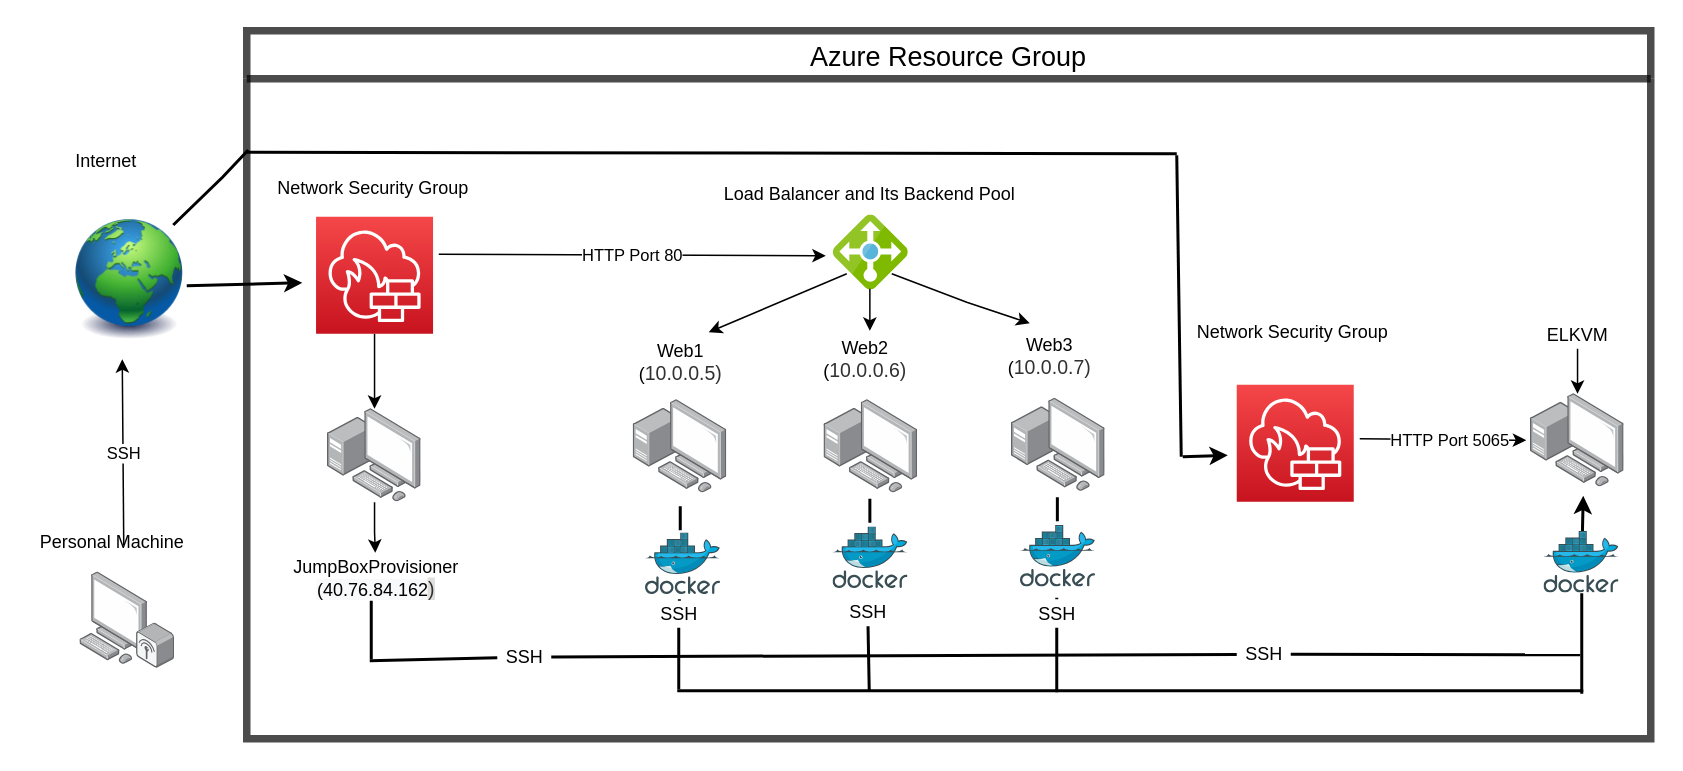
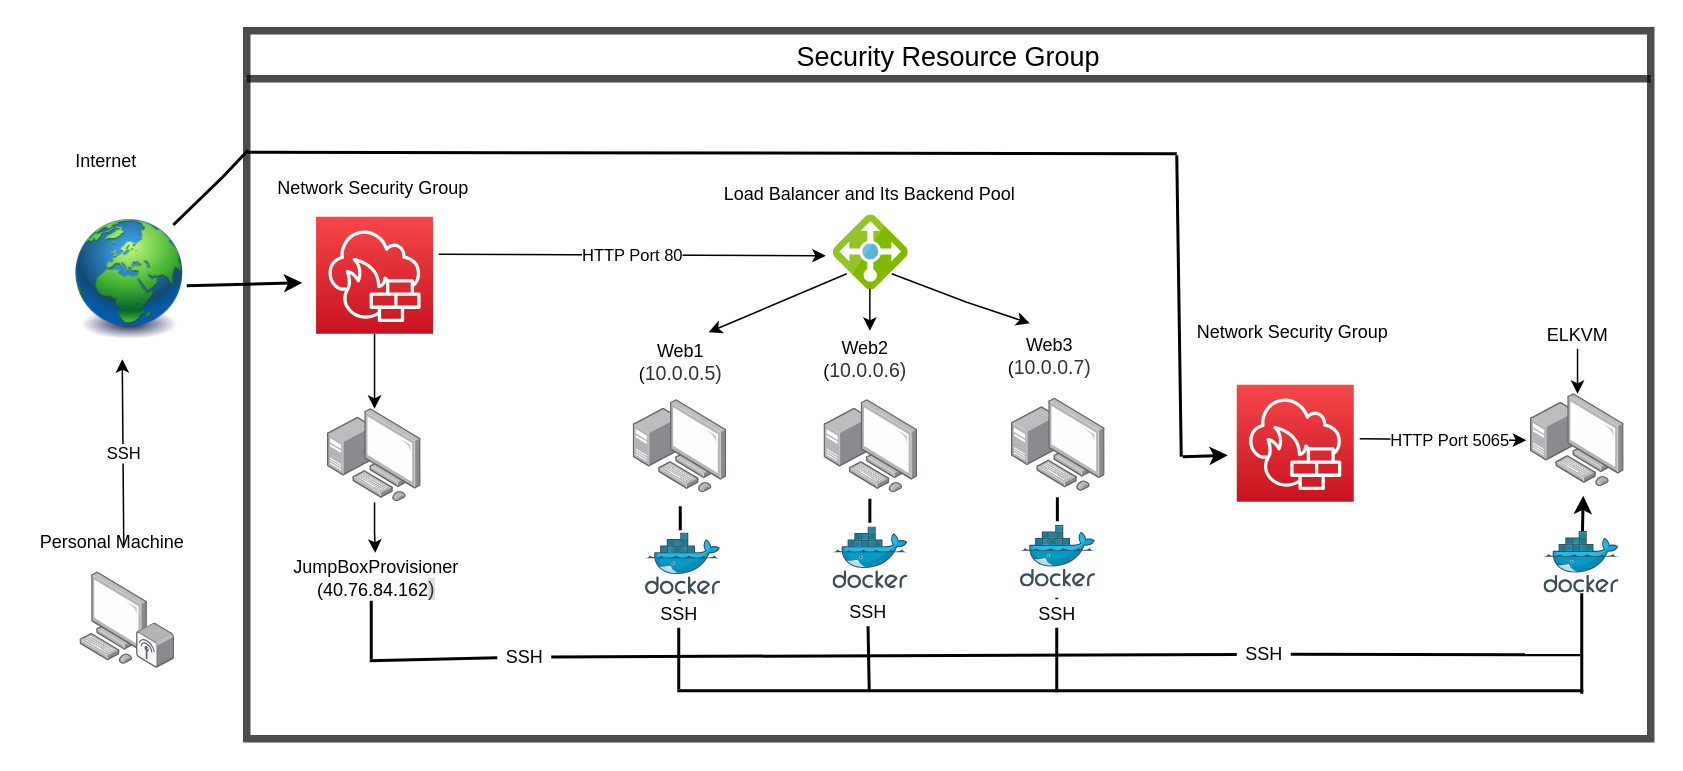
  <mxCell id="0" />
  <mxCell id="1" parent="0" />
  <mxCell id="2" value="" style="image;html=1;image=img/lib/clip_art/general/Earth_globe_128x128.png;" vertex="1" parent="1"><mxGeometry x="46" y="146" width="80" height="80" as="geometry" /></mxCell>
  <mxCell id="3" value="" style="points=[];aspect=fixed;html=1;align=center;shadow=0;dashed=0;image;image=img/lib/allied_telesis/computer_and_terminals/Personal_Computer_with_Server.svg;" vertex="1" parent="1"><mxGeometry x="421.8" y="266" width="62.4" height="62.4" as="geometry" /></mxCell>
  <mxCell id="4" value="" style="points=[];aspect=fixed;html=1;align=center;shadow=0;dashed=0;image;image=img/lib/allied_telesis/computer_and_terminals/Personal_Computer_with_Server.svg;" vertex="1" parent="1"><mxGeometry x="674" y="265" width="62.4" height="62.4" as="geometry" /></mxCell>
  <mxCell id="5" value="" style="points=[];aspect=fixed;html=1;align=center;shadow=0;dashed=0;image;image=img/lib/allied_telesis/computer_and_terminals/Personal_Computer_with_Server.svg;" vertex="1" parent="1"><mxGeometry x="549" y="266" width="62.4" height="62.4" as="geometry" /></mxCell>
  <mxCell id="6" style="edgeStyle=orthogonalEdgeStyle;rounded=0;orthogonalLoop=1;jettySize=auto;html=1;" edge="1" parent="1" source="7" target="21"><mxGeometry relative="1" as="geometry" /></mxCell>
  <mxCell id="7" value="" style="points=[];aspect=fixed;html=1;align=center;shadow=0;dashed=0;image;image=img/lib/allied_telesis/computer_and_terminals/Personal_Computer_with_Server.svg;" vertex="1" parent="1"><mxGeometry x="218" y="272" width="62.4" height="62.4" as="geometry" /></mxCell>
  <mxCell id="8" value="" style="points=[];aspect=fixed;html=1;align=center;shadow=0;dashed=0;image;image=img/lib/allied_telesis/computer_and_terminals/Personal_Computer_Wireless.svg;" vertex="1" parent="1"><mxGeometry x="53" y="381" width="63" height="64.2" as="geometry" /></mxCell>
  <mxCell id="9" value="" style="sketch=0;aspect=fixed;html=1;points=[];align=center;image;fontSize=12;image=img/lib/mscae/Load_Balancer_feature.svg;" vertex="1" parent="1"><mxGeometry x="555.2" y="143" width="50" height="50" as="geometry" /></mxCell>
  <mxCell id="10" style="edgeStyle=orthogonalEdgeStyle;rounded=0;orthogonalLoop=1;jettySize=auto;html=1;" edge="1" parent="1" source="11" target="7"><mxGeometry relative="1" as="geometry" /></mxCell>
  <mxCell id="11" value="" style="sketch=0;points=[[0,0,0],[0.25,0,0],[0.5,0,0],[0.75,0,0],[1,0,0],[0,1,0],[0.25,1,0],[0.5,1,0],[0.75,1,0],[1,1,0],[0,0.25,0],[0,0.5,0],[0,0.75,0],[1,0.25,0],[1,0.5,0],[1,0.75,0]];outlineConnect=0;fontColor=#232F3E;gradientColor=#F54749;gradientDirection=north;fillColor=#C7131F;strokeColor=#ffffff;dashed=0;verticalLabelPosition=bottom;verticalAlign=top;align=center;html=1;fontSize=12;fontStyle=0;aspect=fixed;shape=mxgraph.aws4.resourceIcon;resIcon=mxgraph.aws4.network_firewall;" vertex="1" parent="1"><mxGeometry x="210.2" y="144" width="78" height="78" as="geometry" /></mxCell>
  <mxCell id="12" value="" style="points=[];aspect=fixed;html=1;align=center;shadow=0;dashed=0;image;image=img/lib/allied_telesis/computer_and_terminals/Personal_Computer_with_Server.svg;" vertex="1" parent="1"><mxGeometry x="1020" y="262" width="62.4" height="62.4" as="geometry" /></mxCell>
  <mxCell id="13" value="" style="sketch=0;points=[[0,0,0],[0.25,0,0],[0.5,0,0],[0.75,0,0],[1,0,0],[0,1,0],[0.25,1,0],[0.5,1,0],[0.75,1,0],[1,1,0],[0,0.25,0],[0,0.5,0],[0,0.75,0],[1,0.25,0],[1,0.5,0],[1,0.75,0]];outlineConnect=0;fontColor=#232F3E;gradientColor=#F54749;gradientDirection=north;fillColor=#C7131F;strokeColor=#ffffff;dashed=0;verticalLabelPosition=bottom;verticalAlign=top;align=center;html=1;fontSize=12;fontStyle=0;aspect=fixed;shape=mxgraph.aws4.resourceIcon;resIcon=mxgraph.aws4.network_firewall;" vertex="1" parent="1"><mxGeometry x="824" y="256" width="78" height="78" as="geometry" /></mxCell>
  <mxCell id="14" value="" style="sketch=0;aspect=fixed;html=1;points=[];align=center;image;fontSize=12;image=img/lib/mscae/Docker.svg;" vertex="1" parent="1"><mxGeometry x="430" y="355" width="50" height="41" as="geometry" /></mxCell>
  <mxCell id="15" value="" style="sketch=0;aspect=fixed;html=1;points=[];align=center;image;fontSize=12;image=img/lib/mscae/Docker.svg;" vertex="1" parent="1"><mxGeometry x="555" y="351" width="50" height="41" as="geometry" /></mxCell>
  <mxCell id="16" value="" style="sketch=0;aspect=fixed;html=1;points=[];align=center;image;fontSize=12;image=img/lib/mscae/Docker.svg;" vertex="1" parent="1"><mxGeometry x="680" y="350" width="50" height="41" as="geometry" /></mxCell>
  <mxCell id="17" value="Web1&lt;br&gt;(&lt;span style=&quot;color: rgb(50 , 49 , 48) ; font-family: &amp;#34;az_ea_font&amp;#34; , &amp;#34;segoe ui&amp;#34; , &amp;#34;az_font&amp;#34; , , , &amp;#34;blinkmacsystemfont&amp;#34; , &amp;#34;roboto&amp;#34; , &amp;#34;oxygen&amp;#34; , &amp;#34;ubuntu&amp;#34; , &amp;#34;cantarell&amp;#34; , &amp;#34;open sans&amp;#34; , &amp;#34;helvetica neue&amp;#34; , sans-serif ; font-size: 13px ; background-color: rgb(255 , 255 , 255)&quot;&gt;10.0.0.5)&lt;/span&gt;" style="text;html=1;resizable=0;autosize=1;align=center;verticalAlign=middle;points=[];fillColor=none;strokeColor=none;rounded=0;" vertex="1" parent="1"><mxGeometry x="420" y="224" width="66" height="33" as="geometry" /></mxCell>
  <mxCell id="18" value="Web2&lt;br&gt;(&lt;span style=&quot;color: rgb(50 , 49 , 48) ; font-family: &amp;#34;az_ea_font&amp;#34; , &amp;#34;segoe ui&amp;#34; , &amp;#34;az_font&amp;#34; , , , &amp;#34;blinkmacsystemfont&amp;#34; , &amp;#34;roboto&amp;#34; , &amp;#34;oxygen&amp;#34; , &amp;#34;ubuntu&amp;#34; , &amp;#34;cantarell&amp;#34; , &amp;#34;open sans&amp;#34; , &amp;#34;helvetica neue&amp;#34; , sans-serif ; font-size: 13px ; background-color: rgb(255 , 255 , 255)&quot;&gt;10.0.0.6)&lt;/span&gt;" style="text;html=1;resizable=0;autosize=1;align=center;verticalAlign=middle;points=[];fillColor=none;strokeColor=none;rounded=0;" vertex="1" parent="1"><mxGeometry x="543" y="222" width="66" height="33" as="geometry" /></mxCell>
  <mxCell id="19" value="Web3&lt;br&gt;(&lt;span style=&quot;color: rgb(50 , 49 , 48) ; font-family: &amp;#34;az_ea_font&amp;#34; , &amp;#34;segoe ui&amp;#34; , &amp;#34;az_font&amp;#34; , , , &amp;#34;blinkmacsystemfont&amp;#34; , &amp;#34;roboto&amp;#34; , &amp;#34;oxygen&amp;#34; , &amp;#34;ubuntu&amp;#34; , &amp;#34;cantarell&amp;#34; , &amp;#34;open sans&amp;#34; , &amp;#34;helvetica neue&amp;#34; , sans-serif ; font-size: 13px ; background-color: rgb(255 , 255 , 255)&quot;&gt;10.0.0.7)&lt;/span&gt;" style="text;html=1;resizable=0;autosize=1;align=center;verticalAlign=middle;points=[];fillColor=none;strokeColor=none;rounded=0;" vertex="1" parent="1"><mxGeometry x="666" y="220" width="66" height="33" as="geometry" /></mxCell>
  <mxCell id="20" value="Personal Machine" style="text;html=1;resizable=0;autosize=1;align=center;verticalAlign=middle;points=[];fillColor=none;strokeColor=none;rounded=0;" vertex="1" parent="1"><mxGeometry x="20" y="351" width="107" height="19" as="geometry" /></mxCell>
  <mxCell id="21" value="JumpBoxProvisioner&lt;br&gt;&lt;div style=&quot;text-align: center&quot;&gt;&lt;span style=&quot;text-align: left ; background-color: rgb(248 , 249 , 250)&quot;&gt;(40.76.84.162&lt;/span&gt;&lt;span style=&quot;background-color: rgb(225 , 223 , 221) ; color: rgb(50 , 49 , 48) ; font-size: 13px ; text-align: left&quot;&gt;)&lt;/span&gt;&lt;/div&gt;" style="text;html=1;resizable=0;autosize=1;align=center;verticalAlign=middle;points=[];fillColor=none;strokeColor=none;rounded=0;" vertex="1" parent="1"><mxGeometry x="189.2" y="368" width="121" height="33" as="geometry" /></mxCell>
  <mxCell id="22" value="Network Security Group" style="text;html=1;resizable=0;autosize=1;align=center;verticalAlign=middle;points=[];fillColor=none;strokeColor=none;rounded=0;" vertex="1" parent="1"><mxGeometry x="179" y="115" width="138" height="19" as="geometry" /></mxCell>
  <mxCell id="23" value="Internet" style="text;html=1;resizable=0;autosize=1;align=center;verticalAlign=middle;points=[];fillColor=none;strokeColor=none;rounded=0;" vertex="1" parent="1"><mxGeometry x="44" y="97" width="52" height="19" as="geometry" /></mxCell>
  <mxCell id="24" value="" style="edgeStyle=orthogonalEdgeStyle;rounded=0;orthogonalLoop=1;jettySize=auto;html=1;" edge="1" parent="1" source="25" target="12"><mxGeometry relative="1" as="geometry" /></mxCell>
  <mxCell id="25" value="ELKVM" style="text;html=1;resizable=0;autosize=1;align=center;verticalAlign=middle;points=[];fillColor=none;strokeColor=none;rounded=0;" vertex="1" parent="1"><mxGeometry x="1025.2" y="213" width="52" height="19" as="geometry" /></mxCell>
  <mxCell id="26" value="Network Security Group" style="text;html=1;resizable=0;autosize=1;align=center;verticalAlign=middle;points=[];fillColor=none;strokeColor=none;rounded=0;" vertex="1" parent="1"><mxGeometry x="792" y="211" width="138" height="19" as="geometry" /></mxCell>
  <mxCell id="27" value="" style="endArrow=classic;html=1;rounded=0;" edge="1" parent="1"><mxGeometry relative="1" as="geometry"><mxPoint x="82" y="363" as="sourcePoint" /><mxPoint x="81" y="239" as="targetPoint" /><Array as="points" /></mxGeometry></mxCell>
  <mxCell id="28" value="SSH" style="edgeLabel;resizable=0;html=1;align=center;verticalAlign=middle;strokeWidth=7;gradientColor=none;opacity=70;" connectable="0" vertex="1" parent="27"><mxGeometry relative="1" as="geometry" /></mxCell>
  <mxCell id="29" value="" style="endArrow=classic;html=1;rounded=0;" edge="1" parent="1"><mxGeometry relative="1" as="geometry"><mxPoint x="292" y="169" as="sourcePoint" /><mxPoint x="550" y="170" as="targetPoint" /></mxGeometry></mxCell>
  <mxCell id="30" value="HTTP Port 80" style="edgeLabel;resizable=0;html=1;align=center;verticalAlign=middle;strokeWidth=7;gradientColor=none;opacity=70;" connectable="0" vertex="1" parent="29"><mxGeometry relative="1" as="geometry" /></mxCell>
  <mxCell id="31" value="" style="endArrow=classic;html=1;rounded=0;" edge="1" parent="1"><mxGeometry width="50" height="50" relative="1" as="geometry"><mxPoint x="564" y="182" as="sourcePoint" /><mxPoint x="472" y="221" as="targetPoint" /></mxGeometry></mxCell>
  <mxCell id="32" value="" style="endArrow=classic;html=1;rounded=0;" edge="1" parent="1"><mxGeometry width="50" height="50" relative="1" as="geometry"><mxPoint x="579.41" y="192" as="sourcePoint" /><mxPoint x="579.41" y="220" as="targetPoint" /></mxGeometry></mxCell>
  <mxCell id="33" value="" style="endArrow=classic;html=1;rounded=0;" edge="1" parent="1"><mxGeometry width="50" height="50" relative="1" as="geometry"><mxPoint x="594" y="182" as="sourcePoint" /><mxPoint x="686" y="215" as="targetPoint" /><Array as="points"><mxPoint x="644" y="201" /></Array></mxGeometry></mxCell>
  <mxCell id="34" value="" style="endArrow=classic;html=1;rounded=0;strokeWidth=2;" edge="1" parent="1"><mxGeometry width="50" height="50" relative="1" as="geometry"><mxPoint x="124" y="190" as="sourcePoint" /><mxPoint x="201" y="188" as="targetPoint" /></mxGeometry></mxCell>
  <mxCell id="35" value="" style="endArrow=none;html=1;rounded=0;strokeWidth=2;" edge="1" parent="1"><mxGeometry width="50" height="50" relative="1" as="geometry"><mxPoint x="247" y="400" as="sourcePoint" /><mxPoint x="247" y="439" as="targetPoint" /></mxGeometry></mxCell>
  <mxCell id="36" value="" style="endArrow=none;html=1;rounded=0;strokeWidth=2;startArrow=none;" edge="1" parent="1" source="58"><mxGeometry width="50" height="50" relative="1" as="geometry"><mxPoint x="452.41" y="400" as="sourcePoint" /><mxPoint x="452" y="459" as="targetPoint" /></mxGeometry></mxCell>
  <mxCell id="37" value="" style="endArrow=none;html=1;rounded=0;strokeWidth=2;startArrow=none;" edge="1" parent="1" source="60"><mxGeometry width="50" height="50" relative="1" as="geometry"><mxPoint x="579.41" y="398" as="sourcePoint" /><mxPoint x="579" y="460" as="targetPoint" /></mxGeometry></mxCell>
  <mxCell id="38" value="" style="endArrow=none;html=1;rounded=0;strokeWidth=2;startArrow=none;" edge="1" parent="1" source="62"><mxGeometry width="50" height="50" relative="1" as="geometry"><mxPoint x="704" y="398" as="sourcePoint" /><mxPoint x="704" y="461" as="targetPoint" /></mxGeometry></mxCell>
  <mxCell id="39" value="" style="endArrow=none;html=1;rounded=0;strokeWidth=2;" edge="1" parent="1"><mxGeometry width="50" height="50" relative="1" as="geometry"><mxPoint x="453" y="337" as="sourcePoint" /><mxPoint x="453" y="353" as="targetPoint" /></mxGeometry></mxCell>
  <mxCell id="40" value="" style="endArrow=none;html=1;rounded=0;strokeWidth=2;" edge="1" parent="1"><mxGeometry width="50" height="50" relative="1" as="geometry"><mxPoint x="579.41" y="332" as="sourcePoint" /><mxPoint x="579.41" y="348" as="targetPoint" /></mxGeometry></mxCell>
  <mxCell id="41" value="" style="endArrow=none;html=1;rounded=0;strokeWidth=2;" edge="1" parent="1"><mxGeometry width="50" height="50" relative="1" as="geometry"><mxPoint x="704.41" y="331" as="sourcePoint" /><mxPoint x="704.41" y="347" as="targetPoint" /></mxGeometry></mxCell>
  <mxCell id="42" value="" style="endArrow=none;html=1;rounded=0;strokeWidth=2;startArrow=none;" edge="1" parent="1" source="56"><mxGeometry width="50" height="50" relative="1" as="geometry"><mxPoint x="246" y="440" as="sourcePoint" /><mxPoint x="1053" y="436" as="targetPoint" /></mxGeometry></mxCell>
  <mxCell id="43" value="" style="endArrow=classic;html=1;rounded=0;" edge="1" parent="1"><mxGeometry relative="1" as="geometry"><mxPoint x="906" y="292" as="sourcePoint" /><mxPoint x="1017" y="293" as="targetPoint" /></mxGeometry></mxCell>
  <mxCell id="44" value="HTTP Port 5065" style="edgeLabel;resizable=0;html=1;align=center;verticalAlign=middle;strokeWidth=7;gradientColor=none;opacity=70;" connectable="0" vertex="1" parent="43"><mxGeometry relative="1" as="geometry"><mxPoint x="4" as="offset" /></mxGeometry></mxCell>
  <mxCell id="45" value="" style="endArrow=none;html=1;rounded=0;strokeWidth=2;" edge="1" parent="1"><mxGeometry width="50" height="50" relative="1" as="geometry"><mxPoint x="451" y="460" as="sourcePoint" /><mxPoint x="1055" y="460" as="targetPoint" /></mxGeometry></mxCell>
  <mxCell id="46" value="" style="endArrow=classic;html=1;rounded=0;strokeWidth=2;startArrow=none;" edge="1" parent="1" source="47"><mxGeometry width="50" height="50" relative="1" as="geometry"><mxPoint x="1054" y="462" as="sourcePoint" /><mxPoint x="1055" y="330" as="targetPoint" /></mxGeometry></mxCell>
  <mxCell id="47" value="" style="sketch=0;aspect=fixed;html=1;points=[];align=center;image;fontSize=12;image=img/lib/mscae/Docker.svg;" vertex="1" parent="1"><mxGeometry x="1029" y="354" width="50" height="41" as="geometry" /></mxCell>
  <mxCell id="48" value="" style="endArrow=none;html=1;rounded=0;strokeWidth=2;" edge="1" parent="1" target="47"><mxGeometry width="50" height="50" relative="1" as="geometry"><mxPoint x="1054" y="462" as="sourcePoint" /><mxPoint x="1055" y="330" as="targetPoint" /></mxGeometry></mxCell>
  <mxCell id="49" value="" style="endArrow=none;html=1;rounded=0;strokeWidth=2;" edge="1" parent="1"><mxGeometry width="50" height="50" relative="1" as="geometry"><mxPoint x="115" y="149.5" as="sourcePoint" /><mxPoint x="165" y="99.5" as="targetPoint" /><Array as="points"><mxPoint x="148" y="117.5" /></Array></mxGeometry></mxCell>
  <mxCell id="50" value="" style="endArrow=none;html=1;rounded=0;strokeWidth=2;" edge="1" parent="1"><mxGeometry width="50" height="50" relative="1" as="geometry"><mxPoint x="163" y="101" as="sourcePoint" /><mxPoint x="784" y="102" as="targetPoint" /></mxGeometry></mxCell>
  <mxCell id="51" value="" style="endArrow=none;html=1;rounded=0;strokeWidth=2;" edge="1" parent="1"><mxGeometry width="50" height="50" relative="1" as="geometry"><mxPoint x="787" y="304" as="sourcePoint" /><mxPoint x="784" y="103" as="targetPoint" /></mxGeometry></mxCell>
  <mxCell id="52" value="" style="endArrow=classic;html=1;rounded=0;strokeWidth=2;" edge="1" parent="1"><mxGeometry width="50" height="50" relative="1" as="geometry"><mxPoint x="788" y="304" as="sourcePoint" /><mxPoint x="818" y="303" as="targetPoint" /></mxGeometry></mxCell>
  <mxCell id="53" value="Load Balancer and Its Backend Pool" style="text;html=1;resizable=0;autosize=1;align=center;verticalAlign=middle;points=[];fillColor=none;strokeColor=none;rounded=0;sketch=0;opacity=70;" vertex="1" parent="1"><mxGeometry x="476" y="119" width="205" height="19" as="geometry" /></mxCell>
  <mxCell id="54" value="SSH" style="text;html=1;resizable=0;autosize=1;align=center;verticalAlign=middle;points=[];fillColor=none;strokeColor=none;rounded=0;sketch=0;opacity=70;" vertex="1" parent="1"><mxGeometry x="331" y="428" width="36" height="19" as="geometry" /></mxCell>
  <mxCell id="55" value="" style="endArrow=none;html=1;rounded=0;strokeWidth=2;" edge="1" parent="1" target="54"><mxGeometry width="50" height="50" relative="1" as="geometry"><mxPoint x="246" y="440" as="sourcePoint" /><mxPoint x="1053" y="436" as="targetPoint" /></mxGeometry></mxCell>
  <mxCell id="56" value="SSH" style="text;html=1;resizable=0;autosize=1;align=center;verticalAlign=middle;points=[];fillColor=none;strokeColor=none;rounded=0;sketch=0;opacity=70;" vertex="1" parent="1"><mxGeometry x="824" y="426.2" width="36" height="19" as="geometry" /></mxCell>
  <mxCell id="57" value="" style="endArrow=none;html=1;rounded=0;strokeWidth=2;startArrow=none;" edge="1" parent="1" source="54" target="56"><mxGeometry width="50" height="50" relative="1" as="geometry"><mxPoint x="367" y="437.462" as="sourcePoint" /><mxPoint x="1053" y="436" as="targetPoint" /></mxGeometry></mxCell>
  <mxCell id="58" value="SSH" style="text;html=1;resizable=0;autosize=1;align=center;verticalAlign=middle;points=[];fillColor=none;strokeColor=none;rounded=0;sketch=0;opacity=70;" vertex="1" parent="1"><mxGeometry x="434" y="399" width="36" height="19" as="geometry" /></mxCell>
  <mxCell id="59" value="" style="endArrow=none;html=1;rounded=0;strokeWidth=2;" edge="1" parent="1" target="58"><mxGeometry width="50" height="50" relative="1" as="geometry"><mxPoint x="452.41" y="400" as="sourcePoint" /><mxPoint x="452" y="459" as="targetPoint" /></mxGeometry></mxCell>
  <mxCell id="60" value="SSH" style="text;html=1;resizable=0;autosize=1;align=center;verticalAlign=middle;points=[];fillColor=none;strokeColor=none;rounded=0;sketch=0;opacity=70;" vertex="1" parent="1"><mxGeometry x="560" y="398" width="36" height="19" as="geometry" /></mxCell>
  <mxCell id="61" value="" style="endArrow=none;html=1;rounded=0;strokeWidth=2;" edge="1" parent="1" target="60"><mxGeometry width="50" height="50" relative="1" as="geometry"><mxPoint x="579.41" y="398" as="sourcePoint" /><mxPoint x="579" y="460" as="targetPoint" /></mxGeometry></mxCell>
  <mxCell id="62" value="SSH" style="text;html=1;resizable=0;autosize=1;align=center;verticalAlign=middle;points=[];fillColor=none;strokeColor=none;rounded=0;sketch=0;opacity=70;" vertex="1" parent="1"><mxGeometry x="686" y="399" width="36" height="19" as="geometry" /></mxCell>
  <mxCell id="63" value="" style="endArrow=none;html=1;rounded=0;strokeWidth=2;" edge="1" parent="1" target="62"><mxGeometry width="50" height="50" relative="1" as="geometry"><mxPoint x="704" y="398" as="sourcePoint" /><mxPoint x="704" y="461" as="targetPoint" /></mxGeometry></mxCell>
- <mxCell id="64" value="Azure Resource Group" style="shape=table;startSize=32;container=1;collapsible=0;childLayout=tableLayout;sketch=0;strokeColor=default;strokeWidth=5;gradientColor=none;opacity=70;fontSize=18;" vertex="1" parent="1"><mxGeometry x="164" y="20" width="936" height="472" as="geometry" /></mxCell>
+ <mxCell id="64" value="Security Resource Group" style="shape=table;startSize=32;container=1;collapsible=0;childLayout=tableLayout;sketch=0;strokeColor=default;strokeWidth=5;gradientColor=none;opacity=70;fontSize=18;" vertex="1" parent="1"><mxGeometry x="164" y="20" width="936" height="472" as="geometry" /></mxCell>
  <mxCell id="65" value="" style="shape=partialRectangle;collapsible=0;dropTarget=0;pointerEvents=0;fillColor=none;top=0;left=0;bottom=0;right=0;points=[[0,0.5],[1,0.5]];portConstraint=eastwest;sketch=0;strokeColor=default;strokeWidth=5;opacity=70;" vertex="1" parent="64"><mxGeometry y="32" width="936" height="440" as="geometry" /></mxCell>
  <mxCell id="66" value="" style="shape=partialRectangle;html=1;whiteSpace=wrap;connectable=0;overflow=hidden;fillColor=none;top=0;left=0;bottom=0;right=0;pointerEvents=1;sketch=0;strokeColor=default;strokeWidth=5;opacity=70;" vertex="1" parent="65"><mxGeometry width="936" height="440" as="geometry"><mxRectangle width="936" height="440" as="alternateBounds" /></mxGeometry></mxCell>
